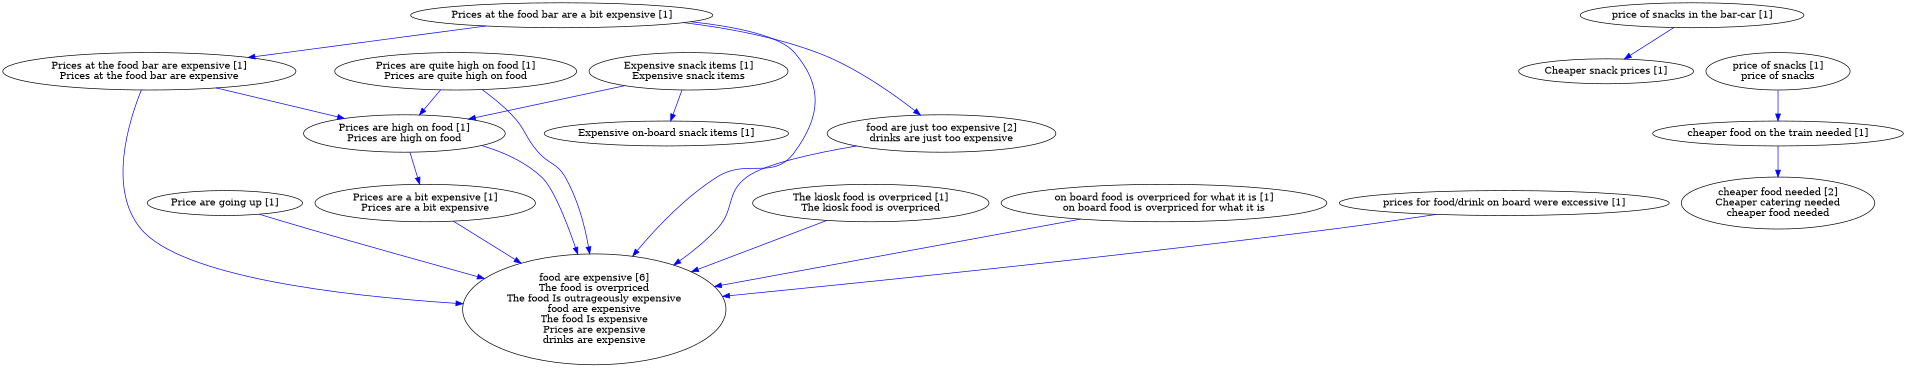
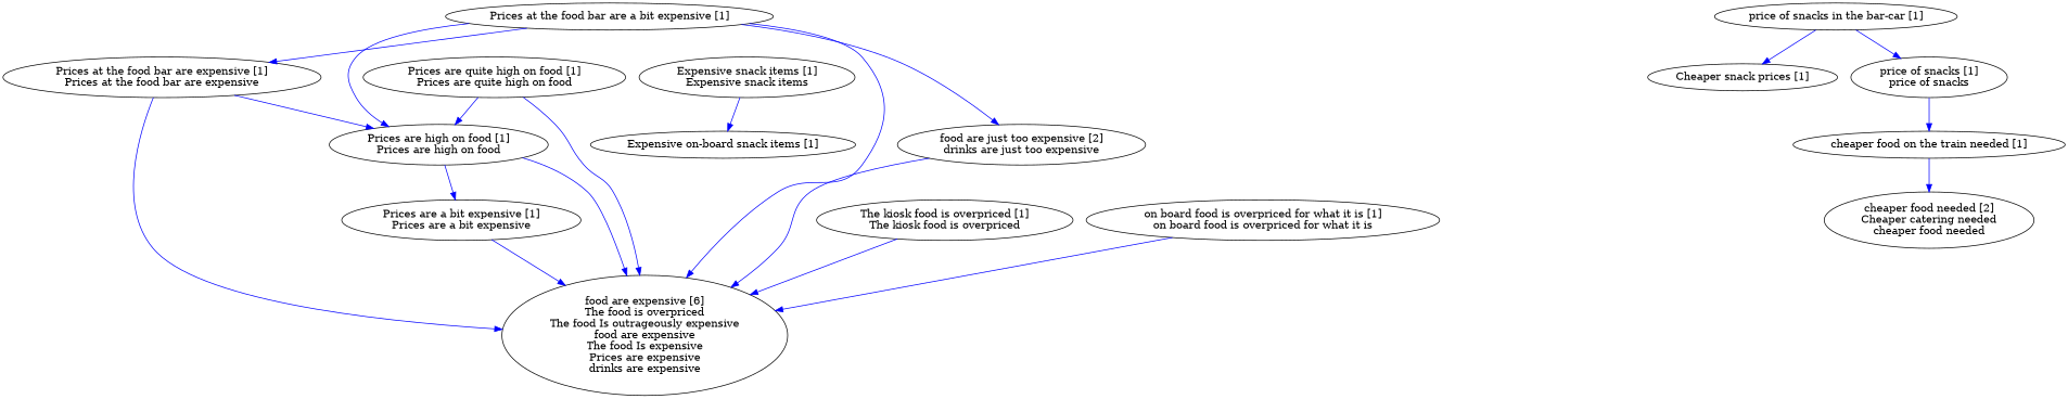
  digraph {
    edge [color=blue]
    "food are just too expensive [2]\ndrinks are just too expensive"
    "food are expensive [6]\nThe food is overpriced\nThe food Is outrageously expensive\nfood are expensive\nThe food Is expensive\nPrices are expensive\ndrinks are expensive"
    "Expensive snack items [1]\nExpensive snack items"
    "Expensive on-board snack items [1]"
-   "Price are going up [1]"
    "Prices are quite high on food [1]\nPrices are quite high on food"
    "Prices are high on food [1]\nPrices are high on food"
    "Prices are a bit expensive [1]\nPrices are a bit expensive"
    "Prices at the food bar are a bit expensive [1]"
    "Prices at the food bar are expensive [1]\nPrices at the food bar are expensive"
    "The kiosk food is overpriced [1]\nThe kiosk food is overpriced"
    "cheaper food on the train needed [1]"
    "cheaper food needed [2]\nCheaper catering needed\ncheaper food needed"
    "on board food is overpriced for what it is [1]\non board food is overpriced for what it is"
    "price of snacks in the bar-car [1]"
    "Cheaper snack prices [1]"
    "price of snacks [1]\nprice of snacks"
-   "prices for food/drink on board were excessive [1]"
    "food are just too expensive [2]\ndrinks are just too expensive" -> "food are expensive [6]\nThe food is overpriced\nThe food Is outrageously expensive\nfood are expensive\nThe food Is expensive\nPrices are expensive\ndrinks are expensive"
    "Expensive snack items [1]\nExpensive snack items" -> "Expensive on-board snack items [1]"
-   "Price are going up [1]" -> "food are expensive [6]\nThe food is overpriced\nThe food Is outrageously expensive\nfood are expensive\nThe food Is expensive\nPrices are expensive\ndrinks are expensive"
    "Prices are quite high on food [1]\nPrices are quite high on food" -> "food are expensive [6]\nThe food is overpriced\nThe food Is outrageously expensive\nfood are expensive\nThe food Is expensive\nPrices are expensive\ndrinks are expensive"
    "Prices are quite high on food [1]\nPrices are quite high on food" -> "Prices are high on food [1]\nPrices are high on food"
    "Prices are high on food [1]\nPrices are high on food" -> "food are expensive [6]\nThe food is overpriced\nThe food Is outrageously expensive\nfood are expensive\nThe food Is expensive\nPrices are expensive\ndrinks are expensive"
    "Prices are high on food [1]\nPrices are high on food" -> "Prices are a bit expensive [1]\nPrices are a bit expensive"
    "Prices are a bit expensive [1]\nPrices are a bit expensive" -> "food are expensive [6]\nThe food is overpriced\nThe food Is outrageously expensive\nfood are expensive\nThe food Is expensive\nPrices are expensive\ndrinks are expensive"
    "Prices at the food bar are a bit expensive [1]" -> "food are just too expensive [2]\ndrinks are just too expensive"
    "Prices at the food bar are a bit expensive [1]" -> "food are expensive [6]\nThe food is overpriced\nThe food Is outrageously expensive\nfood are expensive\nThe food Is expensive\nPrices are expensive\ndrinks are expensive"
-   "Expensive snack items [1]\nExpensive snack items" -> "Prices are high on food [1]\nPrices are high on food"
+   "Prices at the food bar are a bit expensive [1]" -> "Prices are high on food [1]\nPrices are high on food"
    "Prices at the food bar are a bit expensive [1]" -> "Prices at the food bar are expensive [1]\nPrices at the food bar are expensive"
    "Prices at the food bar are expensive [1]\nPrices at the food bar are expensive" -> "food are expensive [6]\nThe food is overpriced\nThe food Is outrageously expensive\nfood are expensive\nThe food Is expensive\nPrices are expensive\ndrinks are expensive"
    "Prices at the food bar are expensive [1]\nPrices at the food bar are expensive" -> "Prices are high on food [1]\nPrices are high on food"
    "The kiosk food is overpriced [1]\nThe kiosk food is overpriced" -> "food are expensive [6]\nThe food is overpriced\nThe food Is outrageously expensive\nfood are expensive\nThe food Is expensive\nPrices are expensive\ndrinks are expensive"
    "cheaper food on the train needed [1]" -> "cheaper food needed [2]\nCheaper catering needed\ncheaper food needed"
    "on board food is overpriced for what it is [1]\non board food is overpriced for what it is" -> "food are expensive [6]\nThe food is overpriced\nThe food Is outrageously expensive\nfood are expensive\nThe food Is expensive\nPrices are expensive\ndrinks are expensive"
    "price of snacks in the bar-car [1]" -> "Cheaper snack prices [1]"
+   "price of snacks in the bar-car [1]" -> "price of snacks [1]\nprice of snacks"
    "price of snacks [1]\nprice of snacks" -> "cheaper food on the train needed [1]"
-   "prices for food/drink on board were excessive [1]" -> "food are expensive [6]\nThe food is overpriced\nThe food Is outrageously expensive\nfood are expensive\nThe food Is expensive\nPrices are expensive\ndrinks are expensive"
  }
